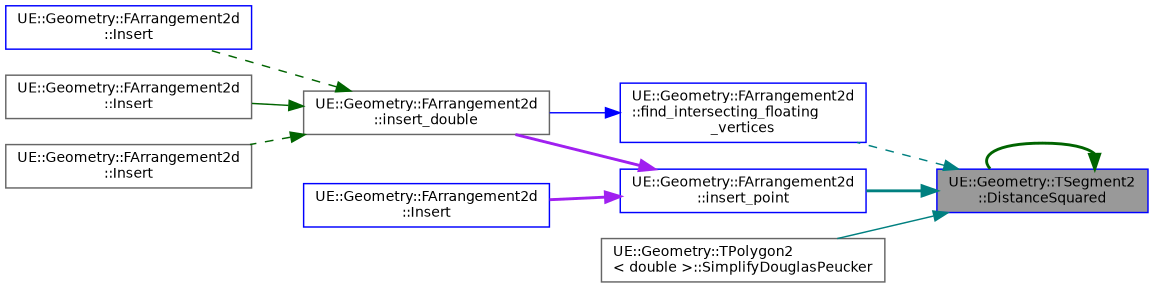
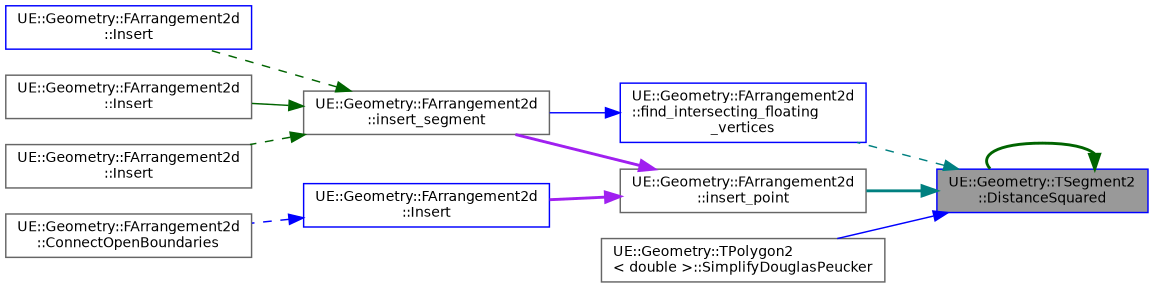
  digraph {
    rankdir=RL
    node [color=gray40 fillcolor=white fontname=Helvetica fontsize=10 shape=box style=filled]
    edge [color=darkgreen dir=back fontname=Helvetica fontsize=10 labelfontname=Helvetica labelfontsize=10 style=bold]
    n1 [color=blue fillcolor=grey60 fontcolor=black height=0.2 label="UE::Geometry::TSegment2\l::DistanceSquared" width=0.4]
    n2 [color=blue height=0.2 label="UE::Geometry::FArrangement2d\l::find_intersecting_floating\l_vertices" width=0.4]
-   n3 [color=blue height=0.2 label="UE::Geometry::FArrangement2d\l::insert_point" width=0.4]
+   n3 [height=0.2 label="UE::Geometry::FArrangement2d\l::insert_point" width=0.4]
    n4 [height=0.2 label="UE::Geometry::TPolygon2\l\< double \>::SimplifyDouglasPeucker" width=0.4]
-   n5 [height=0.2 label="UE::Geometry::FArrangement2d\l::insert_double" width=0.4]
+   n5 [height=0.2 label="UE::Geometry::FArrangement2d\l::insert_segment" width=0.4]
    n6 [color=blue height=0.2 label="UE::Geometry::FArrangement2d\l::Insert" width=0.4]
    n7 [color=blue height=0.2 label="UE::Geometry::FArrangement2d\l::Insert" width=0.4]
    n8 [height=0.2 label="UE::Geometry::FArrangement2d\l::Insert" width=0.4]
    n9 [height=0.2 label="UE::Geometry::FArrangement2d\l::Insert" width=0.4]
+   n10 [height=0.2 label="UE::Geometry::FArrangement2d\l::ConnectOpenBoundaries" width=0.4]
    n1 -> n1
    n1 -> n2 [color=teal style=dashed]
    n1 -> n3 [color=teal]
-   n1 -> n4 [color=teal style=solid]
+   n1 -> n4 [color=blue style=solid]
    n2 -> n5 [color=blue style=solid]
    n3 -> n5 [color=purple]
    n3 -> n6 [color=purple]
    n5 -> n7 [style=dashed]
    n5 -> n8 [style=solid]
    n5 -> n9 [style=dashed]
+   n6 -> n10 [color=blue style=dashed]
  }
